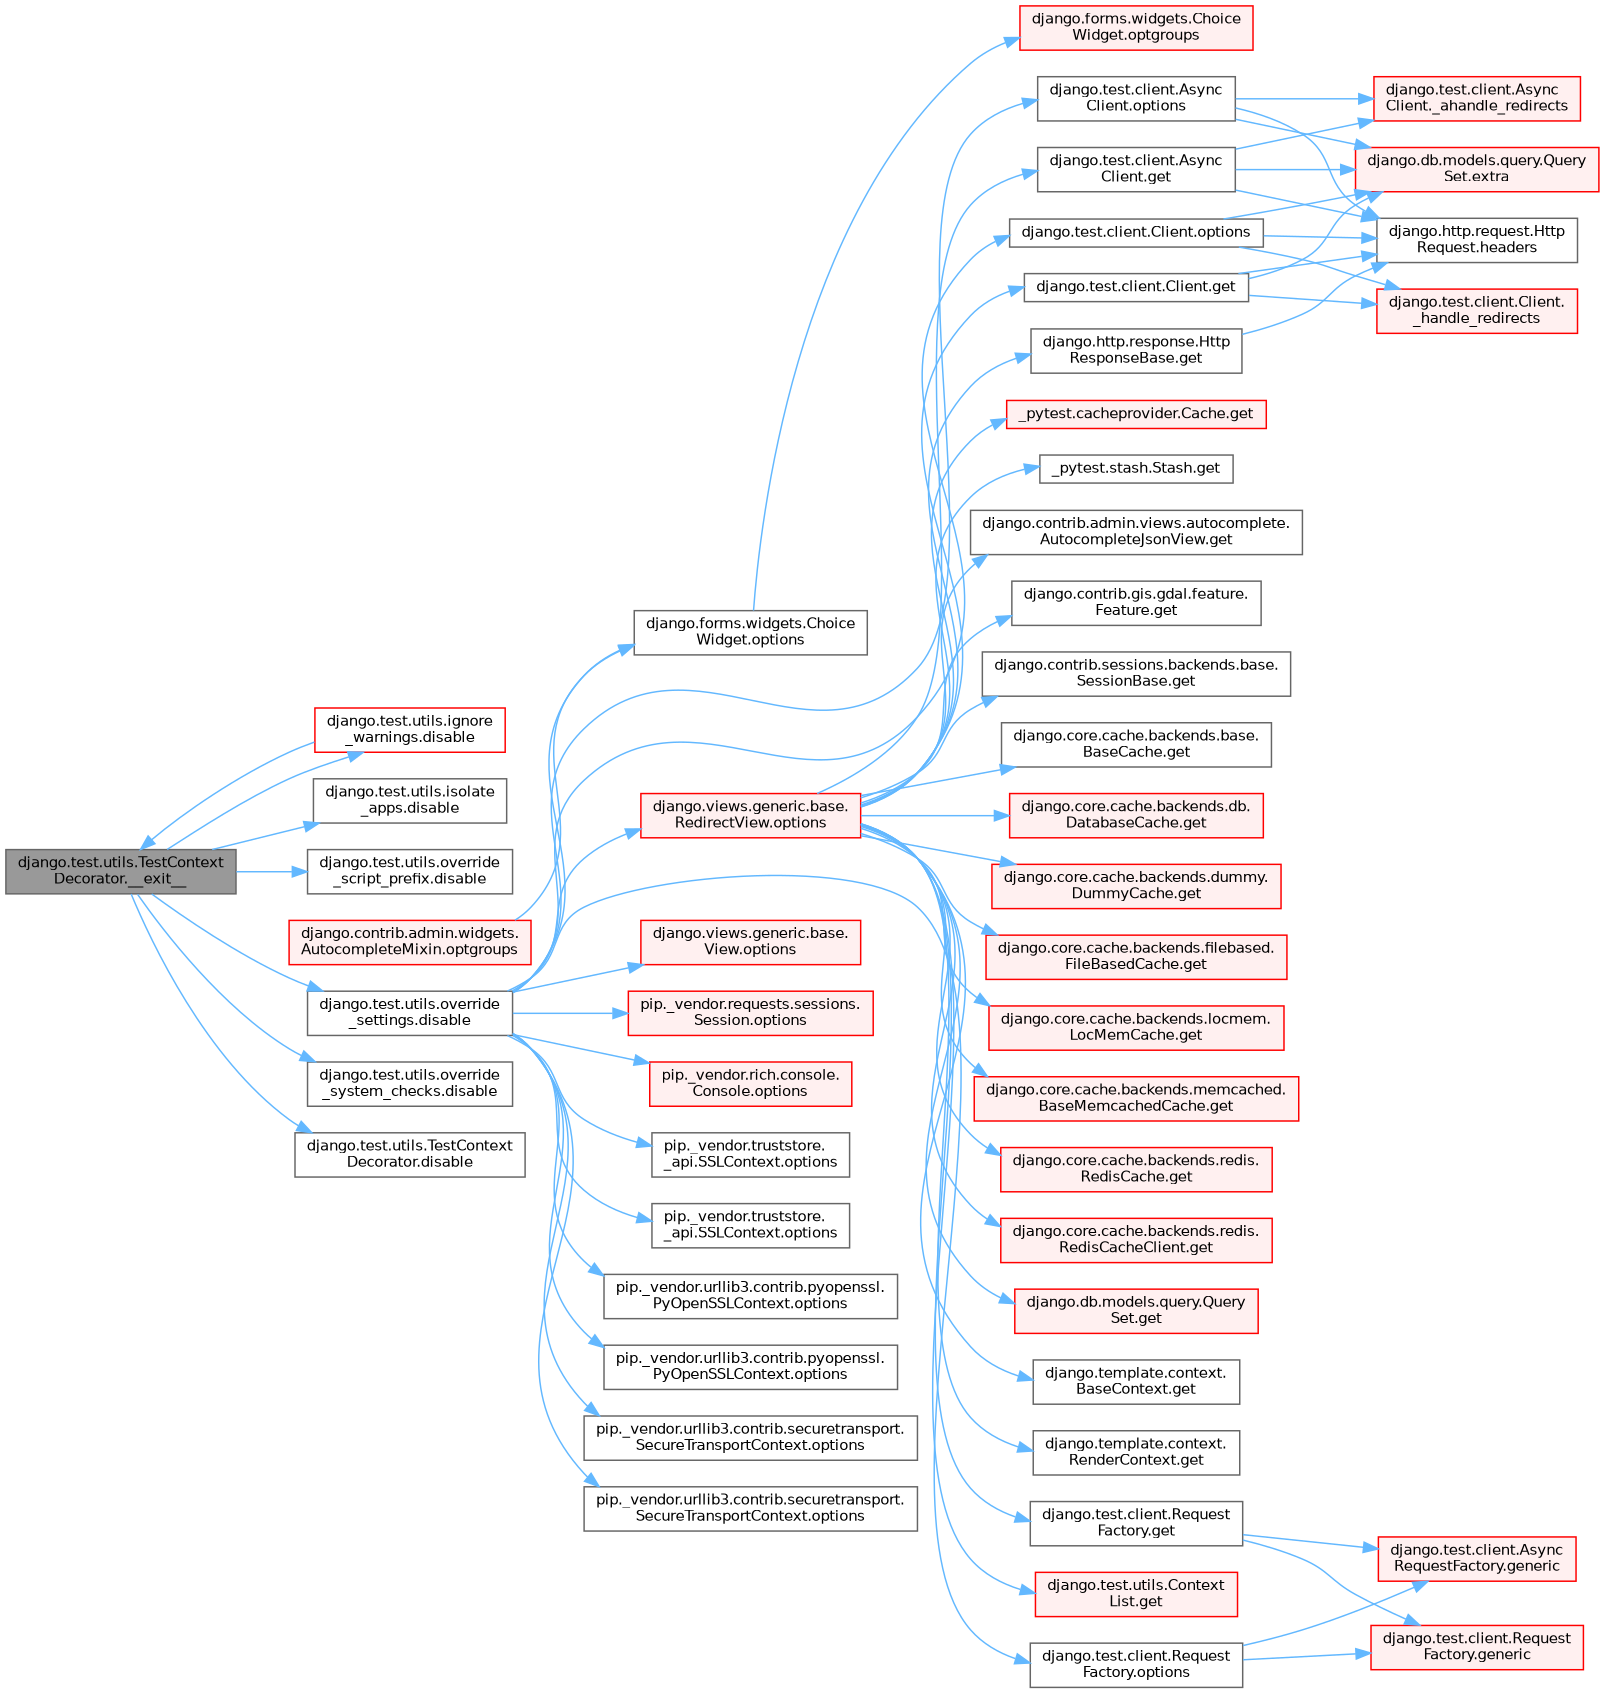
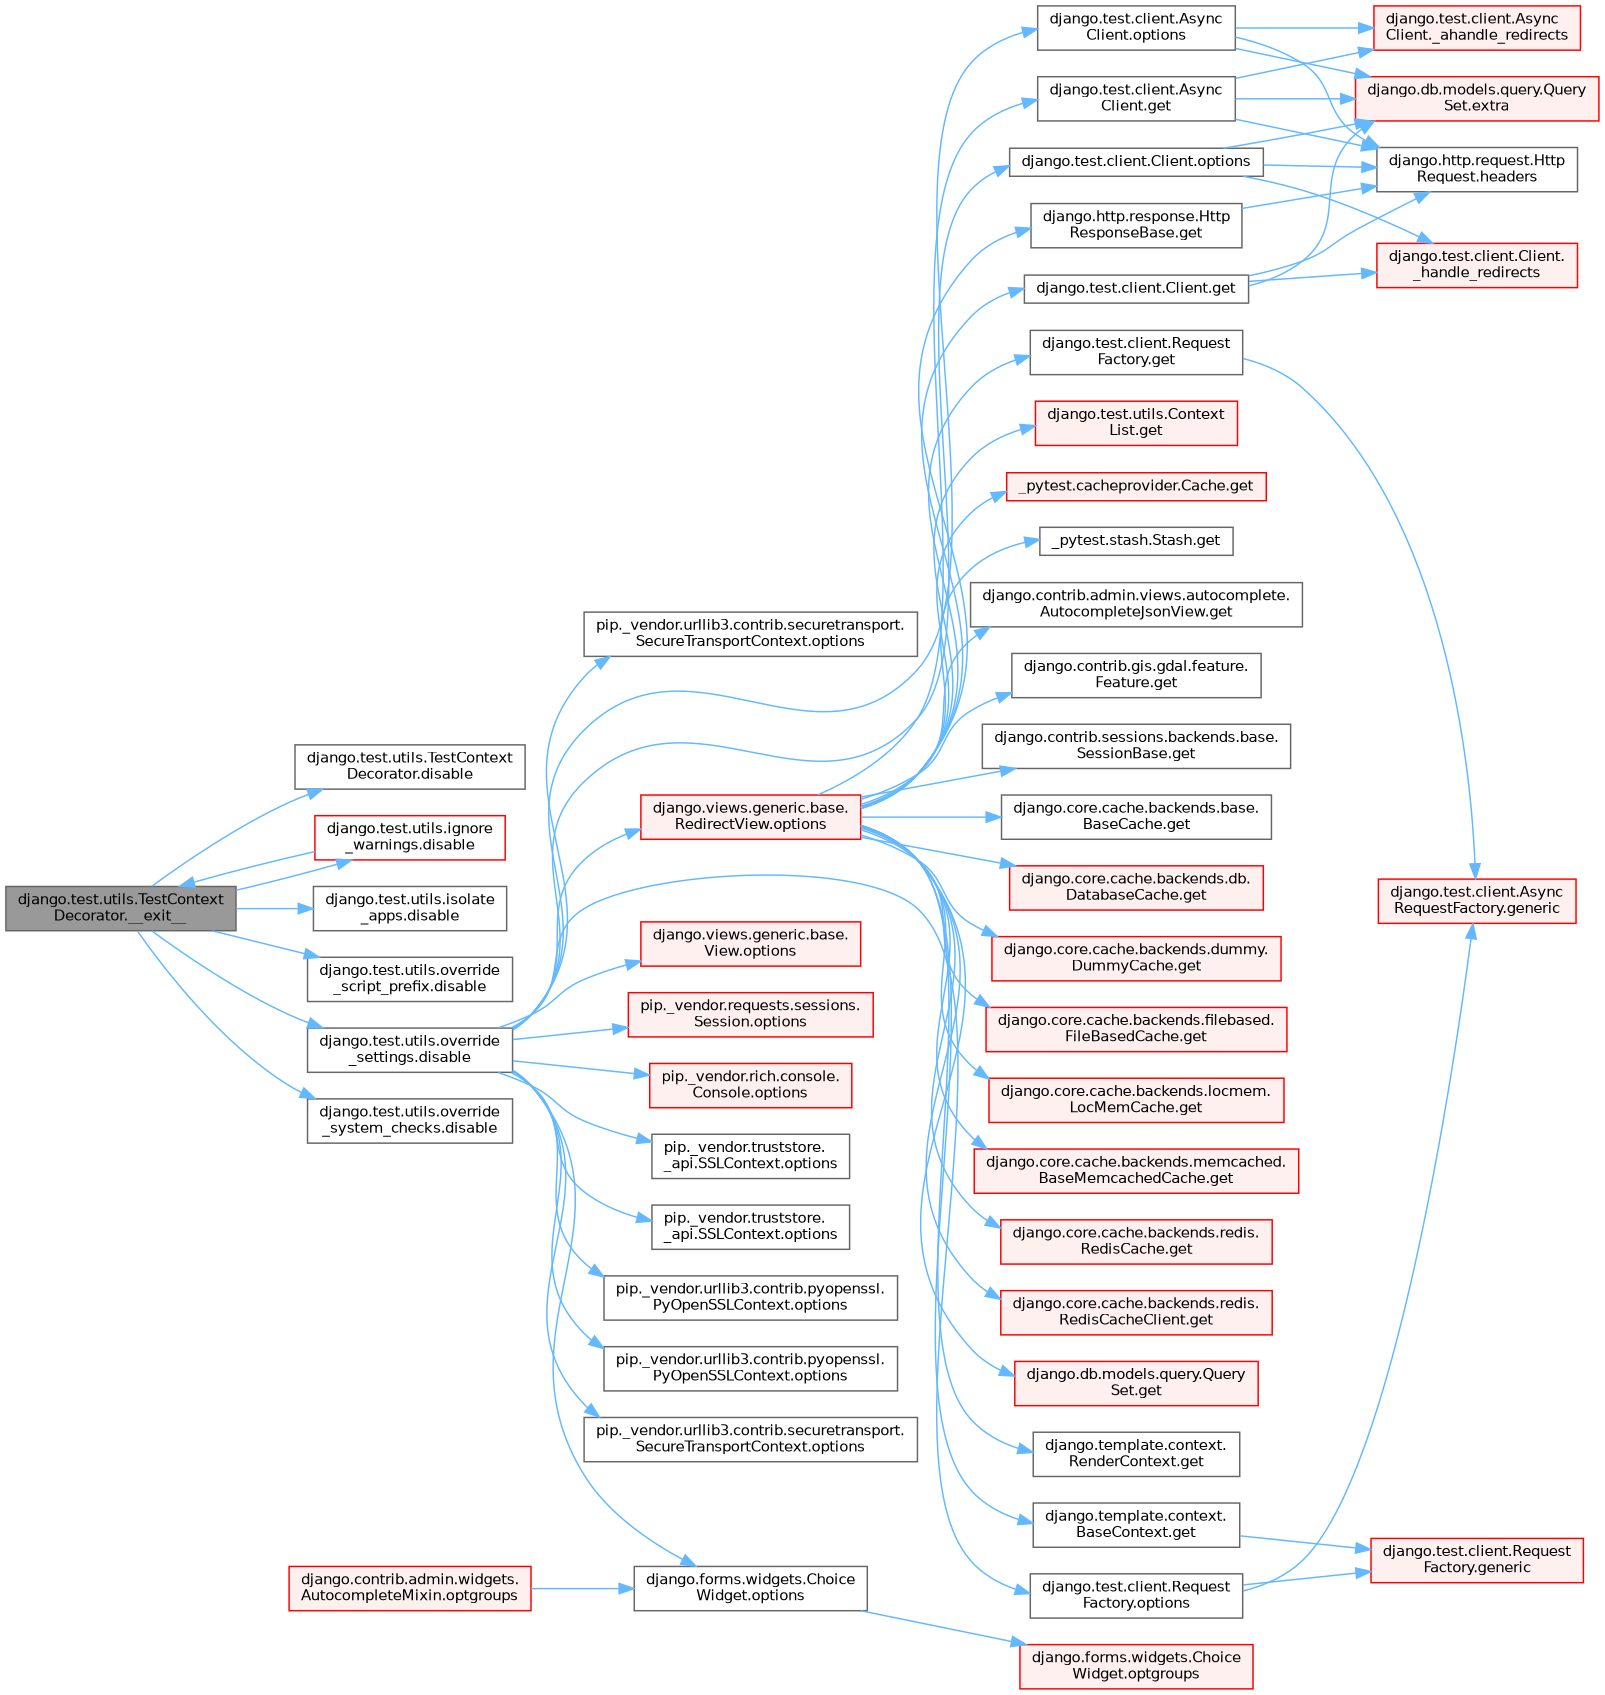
  digraph {
    rankdir=LR
    node [color=grey40 fillcolor=white fontname=Helvetica fontsize=10 shape=box style=filled]
    edge [color=steelblue1 fontname=Helvetica fontsize=10 labelfontname=Helvetica labelfontsize=10 style=solid]
    n1 [color=gray40 fillcolor=grey60 fontcolor=black height=0.2 label="django.test.utils.TestContext\lDecorator.__exit__" width=0.4]
    n2 [color=red height=0.2 label="django.test.utils.ignore\l_warnings.disable" width=0.4]
    n3 [height=0.2 label="django.test.utils.isolate\l_apps.disable" width=0.4]
    n4 [height=0.2 label="django.test.utils.override\l_script_prefix.disable" width=0.4]
    n5 [height=0.2 label="django.test.utils.override\l_settings.disable" width=0.4]
    n6 [height=0.2 label="django.test.utils.override\l_system_checks.disable" width=0.4]
    n7 [height=0.2 label="django.test.utils.TestContext\lDecorator.disable" width=0.4]
    n8 [height=0.2 label="django.forms.widgets.Choice\lWidget.options" width=0.4]
    n9 [height=0.2 label="django.test.client.Async\lClient.options" width=0.4]
    n10 [height=0.2 label="django.test.client.Client.options" width=0.4]
    n11 [height=0.2 label="django.test.client.Request\lFactory.options" width=0.4]
    n12 [color=red fillcolor="#FFF0F0" height=0.2 label="django.views.generic.base.\lRedirectView.options" width=0.4]
    n13 [color=red fillcolor="#FFF0F0" height=0.2 label="django.views.generic.base.\lView.options" width=0.4]
    n14 [color=red fillcolor="#FFF0F0" height=0.2 label="pip._vendor.requests.sessions.\lSession.options" width=0.4]
    n15 [color=red fillcolor="#FFF0F0" height=0.2 label="pip._vendor.rich.console.\lConsole.options" width=0.4]
    n16 [height=0.2 label="pip._vendor.truststore.\l_api.SSLContext.options" width=0.4]
    n17 [height=0.2 label="pip._vendor.truststore.\l_api.SSLContext.options" width=0.4]
    n18 [height=0.2 label="pip._vendor.urllib3.contrib.pyopenssl.\lPyOpenSSLContext.options" width=0.4]
    n19 [height=0.2 label="pip._vendor.urllib3.contrib.pyopenssl.\lPyOpenSSLContext.options" width=0.4]
    n20 [height=0.2 label="pip._vendor.urllib3.contrib.securetransport.\lSecureTransportContext.options" width=0.4]
    n21 [height=0.2 label="pip._vendor.urllib3.contrib.securetransport.\lSecureTransportContext.options" width=0.4]
    n22 [color=red fillcolor="#FFF0F0" height=0.2 label="django.forms.widgets.Choice\lWidget.optgroups" width=0.4]
    n23 [color=red fillcolor="#FFF0F0" height=0.2 label="django.test.client.Async\lClient._ahandle_redirects" width=0.4]
    n24 [color=red fillcolor="#FFF0F0" height=0.2 label="django.db.models.query.Query\lSet.extra" width=0.4]
    n25 [height=0.2 label="django.http.request.Http\lRequest.headers" width=0.4]
    n26 [color=red fillcolor="#FFF0F0" height=0.2 label="django.test.client.Client.\l_handle_redirects" width=0.4]
    n27 [color=red fillcolor="#FFF0F0" height=0.2 label="django.test.client.Async\lRequestFactory.generic" width=0.4]
    n28 [color=red fillcolor="#FFF0F0" height=0.2 label="django.test.client.Request\lFactory.generic" width=0.4]
    n29 [color=red fillcolor="#FFF0F0" height=0.2 label="_pytest.cacheprovider.Cache.get" width=0.4]
    n30 [height=0.2 label="_pytest.stash.Stash.get" width=0.4]
    n31 [height=0.2 label="django.contrib.admin.views.autocomplete.\lAutocompleteJsonView.get" width=0.4]
    n32 [height=0.2 label="django.contrib.gis.gdal.feature.\lFeature.get" width=0.4]
    n33 [height=0.2 label="django.contrib.sessions.backends.base.\lSessionBase.get" width=0.4]
    n34 [height=0.2 label="django.core.cache.backends.base.\lBaseCache.get" width=0.4]
    n35 [color=red fillcolor="#FFF0F0" height=0.2 label="django.core.cache.backends.db.\lDatabaseCache.get" width=0.4]
    n36 [color=red fillcolor="#FFF0F0" height=0.2 label="django.core.cache.backends.dummy.\lDummyCache.get" width=0.4]
    n37 [color=red fillcolor="#FFF0F0" height=0.2 label="django.core.cache.backends.filebased.\lFileBasedCache.get" width=0.4]
    n38 [color=red fillcolor="#FFF0F0" height=0.2 label="django.core.cache.backends.locmem.\lLocMemCache.get" width=0.4]
    n39 [color=red fillcolor="#FFF0F0" height=0.2 label="django.core.cache.backends.memcached.\lBaseMemcachedCache.get" width=0.4]
    n40 [color=red fillcolor="#FFF0F0" height=0.2 label="django.core.cache.backends.redis.\lRedisCache.get" width=0.4]
    n41 [color=red fillcolor="#FFF0F0" height=0.2 label="django.core.cache.backends.redis.\lRedisCacheClient.get" width=0.4]
    n42 [color=red fillcolor="#FFF0F0" height=0.2 label="django.db.models.query.Query\lSet.get" width=0.4]
    n43 [height=0.2 label="django.http.response.Http\lResponseBase.get" width=0.4]
    n44 [height=0.2 label="django.template.context.\lBaseContext.get" width=0.4]
    n45 [height=0.2 label="django.template.context.\lRenderContext.get" width=0.4]
    n46 [height=0.2 label="django.test.client.Async\lClient.get" width=0.4]
    n47 [height=0.2 label="django.test.client.Client.get" width=0.4]
    n48 [height=0.2 label="django.test.client.Request\lFactory.get" width=0.4]
    n49 [color=red fillcolor="#FFF0F0" height=0.2 label="django.test.utils.Context\lList.get" width=0.4]
    n50 [color=red fillcolor="#FFF0F0" height=0.2 label="django.contrib.admin.widgets.\lAutocompleteMixin.optgroups" width=0.4]
    n1 -> n2
    n1 -> n3
    n1 -> n4
    n1 -> n5
    n1 -> n6
    n1 -> n7
    n2 -> n1
    n5 -> n8
    n5 -> n9
    n5 -> n10
    n5 -> n11
    n5 -> n12
    n5 -> n13
    n5 -> n14
    n5 -> n15
    n5 -> n16
    n5 -> n17
    n5 -> n18
    n5 -> n19
    n5 -> n20
    n5 -> n21
    n8 -> n22
    n9 -> n23
    n9 -> n24
    n9 -> n25
    n10 -> n24
    n10 -> n25
    n10 -> n26
    n11 -> n27
    n11 -> n28
    n12 -> n29
    n12 -> n30
    n12 -> n31
    n12 -> n32
    n12 -> n33
    n12 -> n34
    n12 -> n35
    n12 -> n36
    n12 -> n37
    n12 -> n38
    n12 -> n39
    n12 -> n40
    n12 -> n41
    n12 -> n42
    n12 -> n43
    n12 -> n44
    n12 -> n45
    n12 -> n46
    n12 -> n47
    n12 -> n48
    n12 -> n49
    n43 -> n25
    n46 -> n23
    n46 -> n24
    n46 -> n25
    n47 -> n24
    n47 -> n25
    n47 -> n26
    n48 -> n27
-   n48 -> n28
+   n44 -> n28
    n50 -> n8
  }
